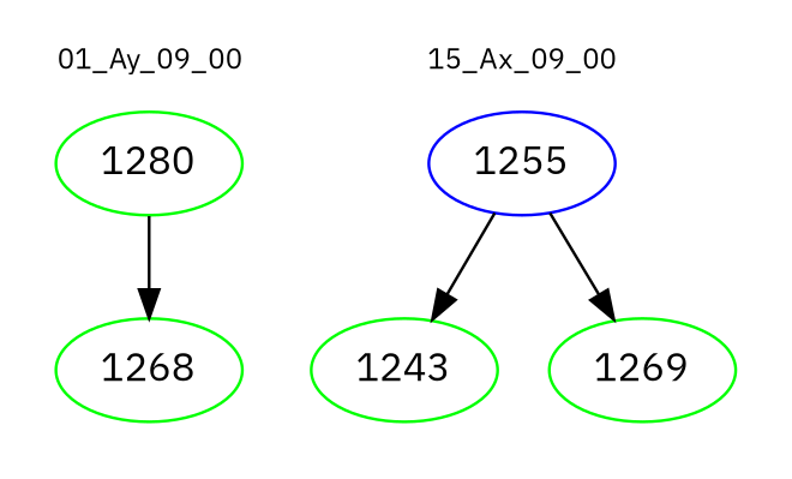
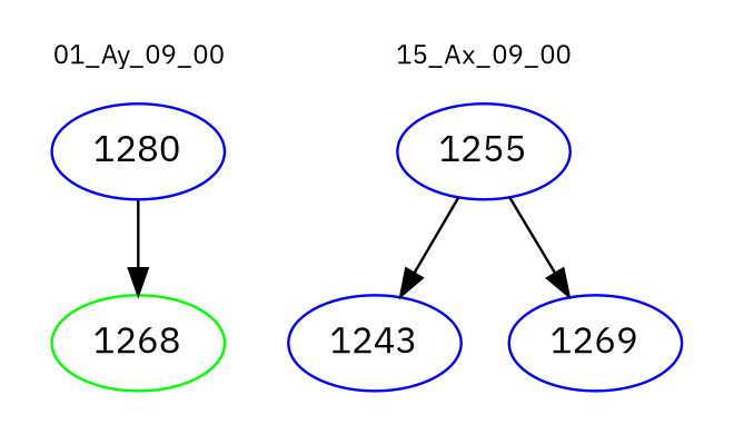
  digraph {
    fontname="IBM Plex Sans"
    node [color=blue fontname="IBM Plex Sans"]
    edge [color=black fontname="IBM Plex Sans"]
-   n1 [color=green label=1280]
+   n1 [label=1280]
    n2 [color=green label=1268]
    n3 [label=1255]
-   n4 [color=green label=1243]
-   n5 [color=green label=1269]
+   n4 [label=1243]
+   n5 [label=1269]
    subgraph cluster_1 {
      color=white
      fontsize=10
      label="01_Ay_09_00"
      n1
      n2
    }
    subgraph cluster_2 {
      color=white
      fontsize=10
      label="15_Ax_09_00"
      n3
      n4
      n5
    }
    n1 -> n2
    n3 -> n4
    n3 -> n5
  }
